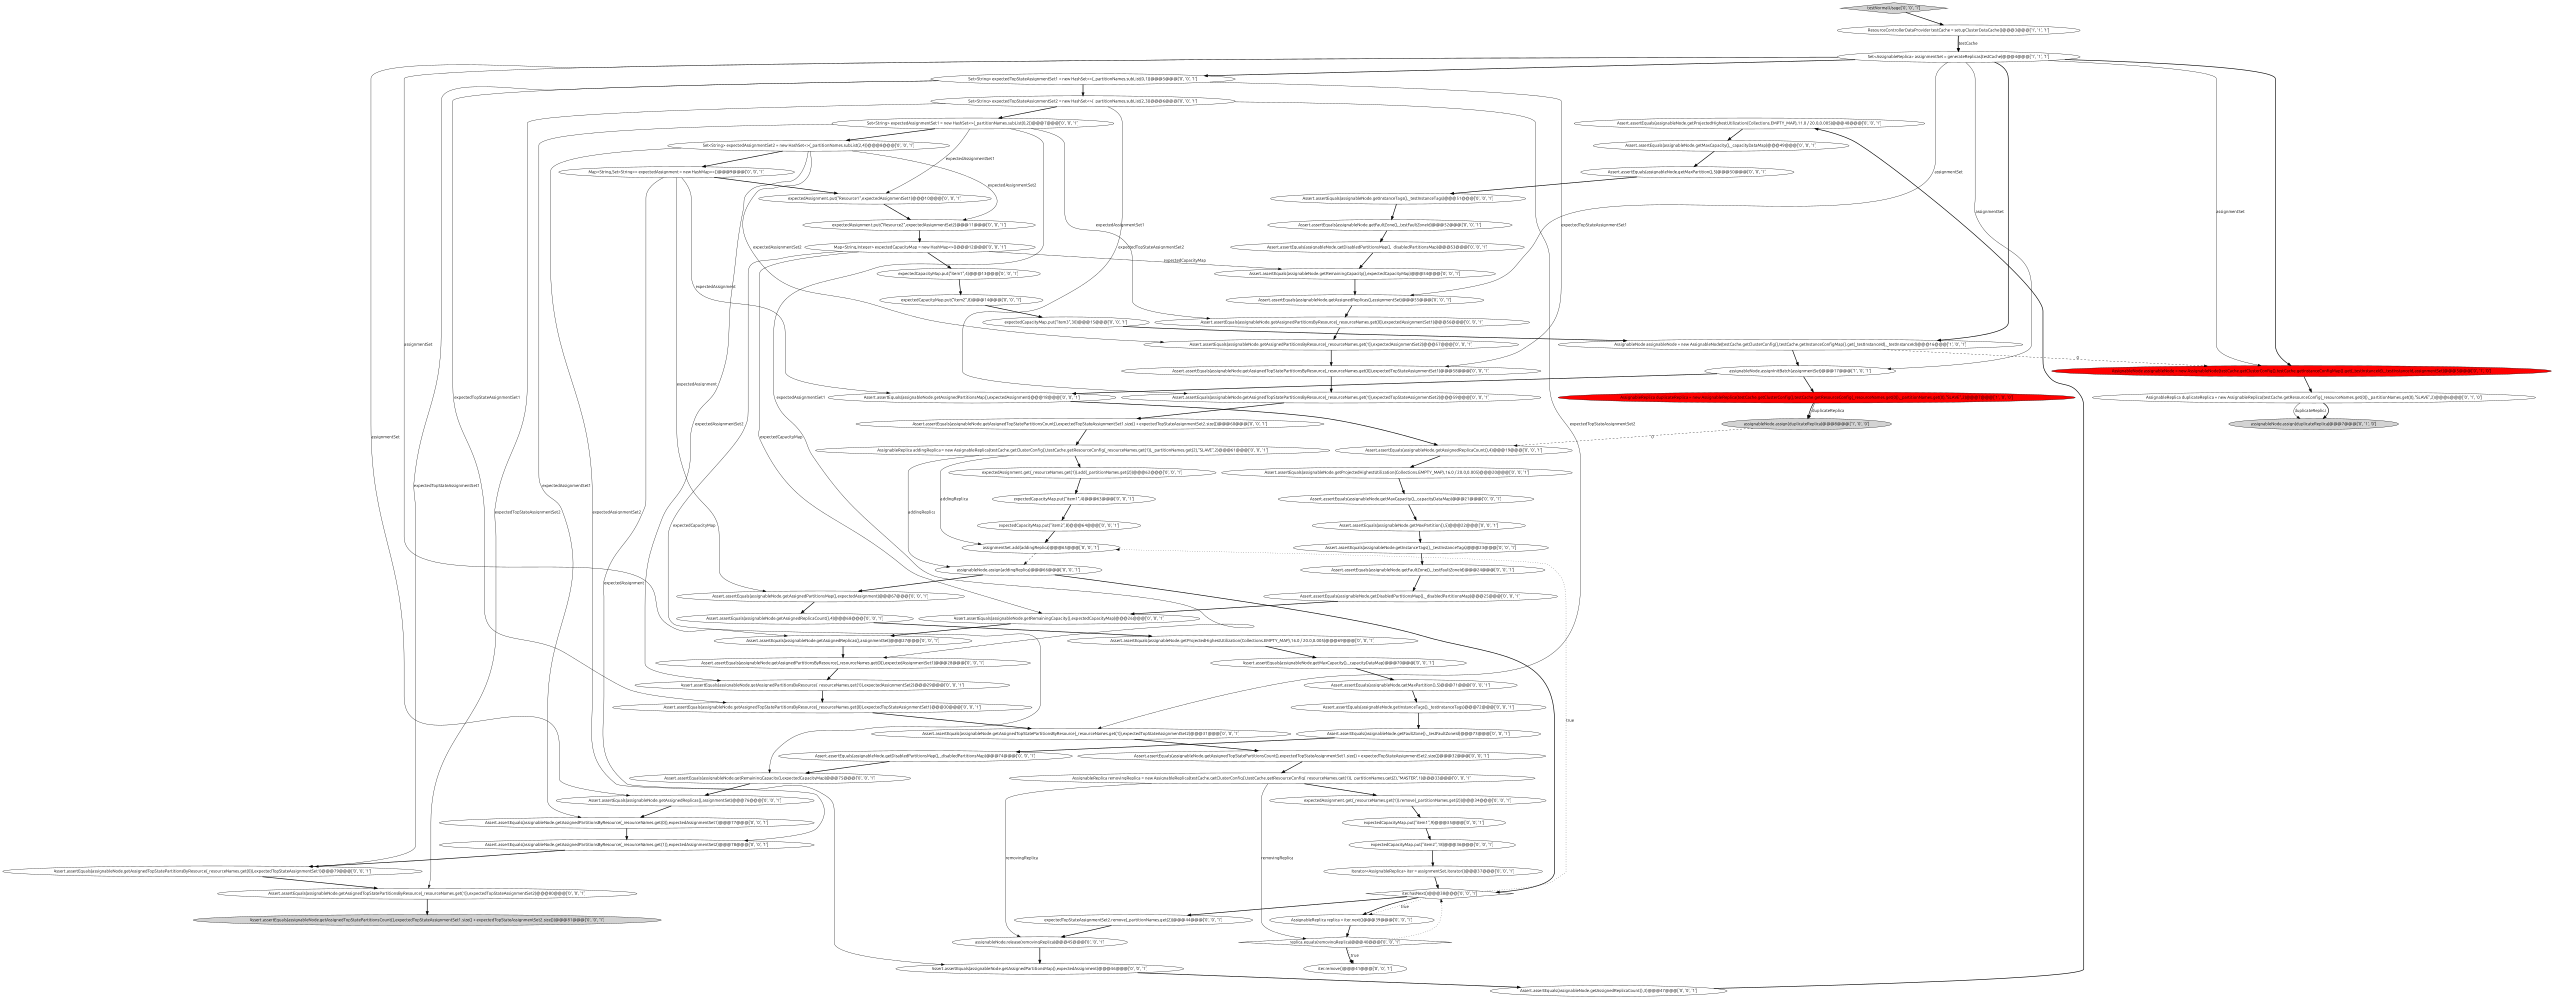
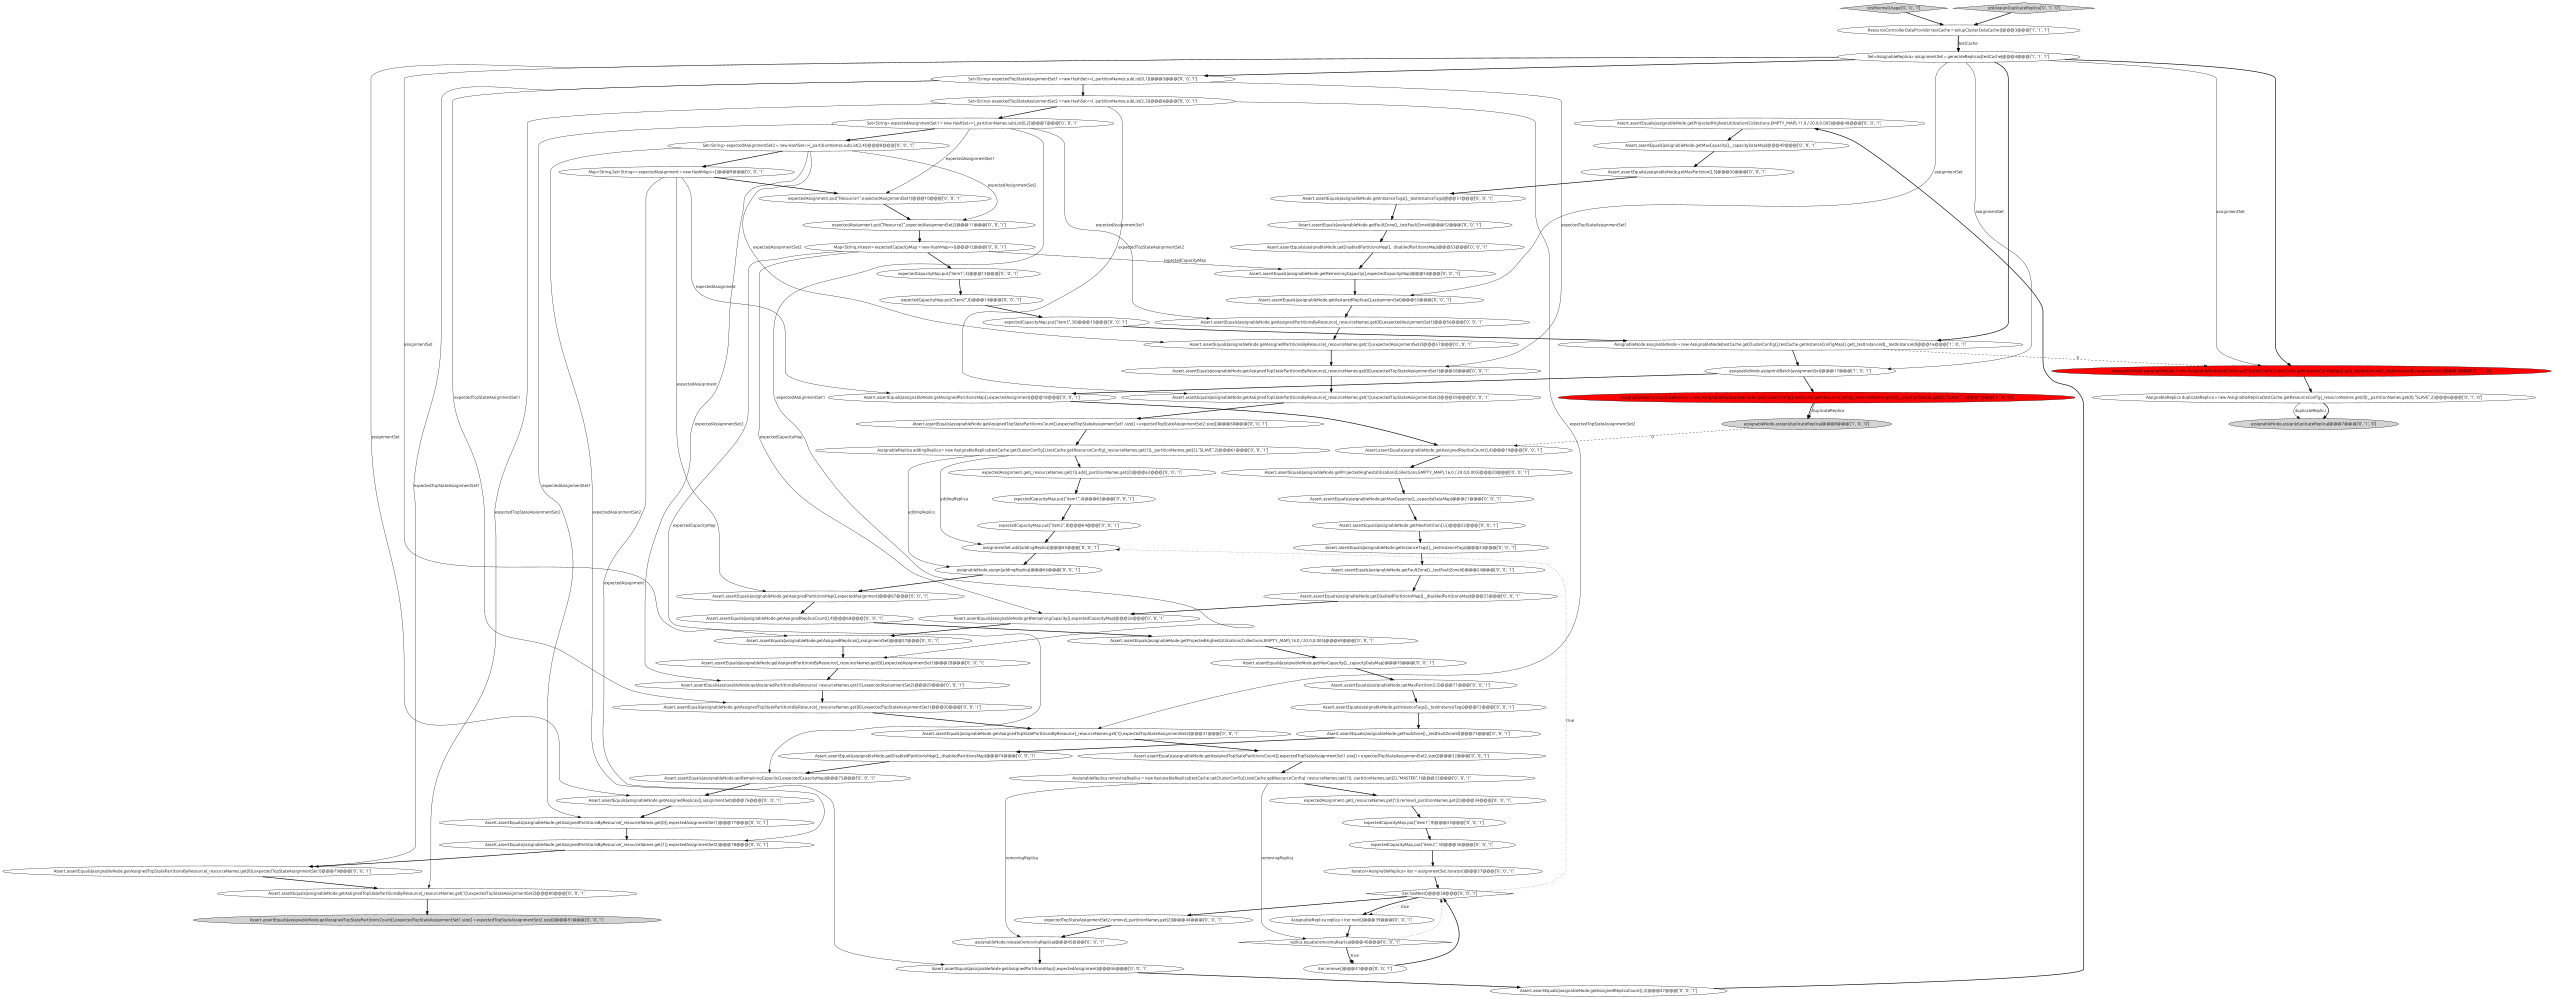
  digraph {
    fontname=Ubuntu
    node [fillcolor=white fontname=Ubuntu shape=ellipse style=filled]
    edge [fontname=Ubuntu style=bold]
    n1 [label="Assert.assertEquals(assignableNode.getProjectedHighestUtilization(Collections.EMPTY_MAP),11.0 / 20.0,0.005)@@@48@@@['0', '0', '1']"]
    n2 [label="Assert.assertEquals(assignableNode.getMaxCapacity(),_capacityDataMap)@@@49@@@['0', '0', '1']"]
    n3 [label="Assert.assertEquals(assignableNode.getMaxPartition(),5)@@@50@@@['0', '0', '1']"]
    n4 [label="Set<String> expectedTopStateAssignmentSet1 = new HashSet<>(_partitionNames.subList(0,1))@@@5@@@['0', '0', '1']"]
    n5 [label="Assert.assertEquals(assignableNode.getAssignedTopStatePartitionsByResource(_resourceNames.get(0)),expectedTopStateAssignmentSet1)@@@79@@@['0', '0', '1']"]
    n6 [label="Assert.assertEquals(assignableNode.getAssignedTopStatePartitionsByResource(_resourceNames.get(0)),expectedTopStateAssignmentSet1)@@@58@@@['0', '0', '1']"]
    n7 [label="Set<String> expectedTopStateAssignmentSet2 = new HashSet<>(_partitionNames.subList(2,3))@@@6@@@['0', '0', '1']"]
    n8 [label="Assert.assertEquals(assignableNode.getAssignedTopStatePartitionsByResource(_resourceNames.get(0)),expectedTopStateAssignmentSet1)@@@30@@@['0', '0', '1']"]
    n9 [label="Assert.assertEquals(assignableNode.getAssignedTopStatePartitionsByResource(_resourceNames.get(1)),expectedTopStateAssignmentSet2)@@@80@@@['0', '0', '1']"]
    n10 [label="Assert.assertEquals(assignableNode.getAssignedTopStatePartitionsByResource(_resourceNames.get(1)),expectedTopStateAssignmentSet2)@@@59@@@['0', '0', '1']"]
    n11 [label="Assert.assertEquals(assignableNode.getAssignedTopStatePartitionsByResource(_resourceNames.get(1)),expectedTopStateAssignmentSet2)@@@31@@@['0', '0', '1']"]
    n12 [label="Set<String> expectedAssignmentSet1 = new HashSet<>(_partitionNames.subList(0,2))@@@7@@@['0', '0', '1']"]
    n13 [fillcolor=lightgray label="Assert.assertEquals(assignableNode.getAssignedTopStatePartitionsCount(),expectedTopStateAssignmentSet1.size() + expectedTopStateAssignmentSet2.size())@@@81@@@['0', '0', '1']"]
    n14 [label="expectedTopStateAssignmentSet2.remove(_partitionNames.get(2))@@@44@@@['0', '0', '1']"]
    n15 [label="assignableNode.release(removingReplica)@@@45@@@['0', '0', '1']"]
    n16 [label="Assert.assertEquals(assignableNode.getAssignedPartitionsMap(),expectedAssignment)@@@46@@@['0', '0', '1']"]
    n17 [label="iter.hasNext()@@@38@@@['0', '0', '1']" shape=diamond]
    n18 [label="AssignableReplica replica = iter.next()@@@39@@@['0', '0', '1']"]
    n19 [label="assignmentSet.add(addingReplica)@@@65@@@['0', '0', '1']"]
    n20 [label="replica.equals(removingReplica)@@@40@@@['0', '0', '1']" shape=diamond]
    n21 [label="iter.remove()@@@41@@@['0', '0', '1']"]
    n22 [label="Assert.assertEquals(assignableNode.getInstanceTags(),_testInstanceTags)@@@51@@@['0', '0', '1']"]
    n23 [label="Assert.assertEquals(assignableNode.getRemainingCapacity(),expectedCapacityMap)@@@54@@@['0', '0', '1']"]
    n24 [label="Assert.assertEquals(assignableNode.getAssignedReplicas(),assignmentSet)@@@55@@@['0', '0', '1']"]
    n25 [label="Assert.assertEquals(assignableNode.getAssignedPartitionsByResource(_resourceNames.get(0)),expectedAssignmentSet1)@@@56@@@['0', '0', '1']"]
    n26 [fillcolor=lightgray label="assignableNode.assign(duplicateReplica)@@@8@@@['1', '0', '0']"]
    n27 [label="Assert.assertEquals(assignableNode.getAssignedReplicaCount(),4)@@@19@@@['0', '0', '1']"]
    n28 [label="Assert.assertEquals(assignableNode.getProjectedHighestUtilization(Collections.EMPTY_MAP),16.0 / 20.0,0.005)@@@20@@@['0', '0', '1']"]
    n29 [label="Assert.assertEquals(assignableNode.getInstanceTags(),_testInstanceTags)@@@23@@@['0', '0', '1']"]
    n30 [label="Assert.assertEquals(assignableNode.getFaultZone(),_testFaultZoneId)@@@24@@@['0', '0', '1']"]
    n31 [label="Assert.assertEquals(assignableNode.getDisabledPartitionsMap(),_disabledPartitionsMap)@@@25@@@['0', '0', '1']"]
    n32 [label="Assert.assertEquals(assignableNode.getMaxCapacity(),_capacityDataMap)@@@70@@@['0', '0', '1']"]
    n33 [label="Assert.assertEquals(assignableNode.getMaxPartition(),5)@@@71@@@['0', '0', '1']"]
    n34 [label="Assert.assertEquals(assignableNode.getInstanceTags(),_testInstanceTags)@@@72@@@['0', '0', '1']"]
    n35 [label="Assert.assertEquals(assignableNode.getMaxCapacity(),_capacityDataMap)@@@21@@@['0', '0', '1']"]
    n36 [label="Assert.assertEquals(assignableNode.getAssignedTopStatePartitionsCount(),expectedTopStateAssignmentSet1.size() + expectedTopStateAssignmentSet2.size())@@@32@@@['0', '0', '1']"]
    n37 [label="AssignableReplica removingReplica = new AssignableReplica(testCache.getClusterConfig(),testCache.getResourceConfig(_resourceNames.get(1)),_partitionNames.get(2),\"MASTER\",1)@@@33@@@['0', '0', '1']"]
    n38 [label="AssignableReplica addingReplica = new AssignableReplica(testCache.getClusterConfig(),testCache.getResourceConfig(_resourceNames.get(1)),_partitionNames.get(2),\"SLAVE\",2)@@@61@@@['0', '0', '1']"]
    n39 [label="assignableNode.assign(addingReplica)@@@66@@@['0', '0', '1']"]
    n40 [label="expectedAssignment.get(_resourceNames.get(1)).add(_partitionNames.get(2))@@@62@@@['0', '0', '1']"]
    n41 [label="Assert.assertEquals(assignableNode.getAssignedPartitionsMap(),expectedAssignment)@@@67@@@['0', '0', '1']"]
    n42 [label="expectedCapacityMap.put(\"item1\",4)@@@63@@@['0', '0', '1']"]
    n43 [label="ResourceControllerDataProvider testCache = setupClusterDataCache()@@@3@@@['1', '1', '1']"]
    n44 [label="Set<AssignableReplica> assignmentSet = generateReplicas(testCache)@@@4@@@['1', '1', '1']"]
    n45 [label="expectedCapacityMap.put(\"item2\",18)@@@36@@@['0', '0', '1']"]
    n46 [label="Iterator<AssignableReplica> iter = assignmentSet.iterator()@@@37@@@['0', '0', '1']"]
    n47 [label="assignableNode.assignInitBatch(assignmentSet)@@@17@@@['1', '0', '1']"]
    n48 [label="Assert.assertEquals(assignableNode.getAssignedReplicas(),assignmentSet)@@@76@@@['0', '0', '1']"]
    n49 [fillcolor=red label="AssignableNode assignableNode = new AssignableNode(testCache.getClusterConfig(),testCache.getInstanceConfigMap().get(_testInstanceId),_testInstanceId,assignmentSet)@@@5@@@['0', '1', '0']"]
    n50 [label="AssignableNode assignableNode = new AssignableNode(testCache.getClusterConfig(),testCache.getInstanceConfigMap().get(_testInstanceId),_testInstanceId)@@@16@@@['1', '0', '1']"]
    n51 [label="Assert.assertEquals(assignableNode.getAssignedReplicas(),assignmentSet)@@@27@@@['0', '0', '1']"]
    n52 [label="Assert.assertEquals(assignableNode.getRemainingCapacity(),expectedCapacityMap)@@@26@@@['0', '0', '1']"]
    n53 [label="Assert.assertEquals(assignableNode.getAssignedPartitionsByResource(_resourceNames.get(1)),expectedAssignmentSet2)@@@57@@@['0', '0', '1']"]
    n54 [fillcolor=lightgray label="assignableNode.assign(duplicateReplica)@@@7@@@['0', '1', '0']"]
    n55 [fillcolor=red label="AssignableReplica duplicateReplica = new AssignableReplica(testCache.getClusterConfig(),testCache.getResourceConfig(_resourceNames.get(0)),_partitionNames.get(0),\"SLAVE\",2)@@@7@@@['1', '0', '0']"]
    n56 [label="Assert.assertEquals(assignableNode.getAssignedPartitionsMap(),expectedAssignment)@@@18@@@['0', '0', '1']"]
    n57 [label="Assert.assertEquals(assignableNode.getAssignedPartitionsByResource(_resourceNames.get(0)),expectedAssignmentSet1)@@@77@@@['0', '0', '1']"]
    n58 [label="AssignableReplica duplicateReplica = new AssignableReplica(testCache.getResourceConfig(_resourceNames.get(0)),_partitionNames.get(0),\"SLAVE\",2)@@@6@@@['0', '1', '0']"]
    n59 [label="Assert.assertEquals(assignableNode.getAssignedPartitionsByResource(_resourceNames.get(0)),expectedAssignmentSet1)@@@28@@@['0', '0', '1']"]
    n60 [label="Assert.assertEquals(assignableNode.getFaultZone(),_testFaultZoneId)@@@73@@@['0', '0', '1']"]
    n61 [label="Assert.assertEquals(assignableNode.getDisabledPartitionsMap(),_disabledPartitionsMap)@@@74@@@['0', '0', '1']"]
    n62 [label="Assert.assertEquals(assignableNode.getProjectedHighestUtilization(Collections.EMPTY_MAP),16.0 / 20.0,0.005)@@@69@@@['0', '0', '1']"]
    n63 [label="Assert.assertEquals(assignableNode.getAssignedPartitionsByResource(_resourceNames.get(1)),expectedAssignmentSet2)@@@78@@@['0', '0', '1']"]
    n64 [label="expectedCapacityMap.put(\"item2\",8)@@@64@@@['0', '0', '1']"]
    n65 [fillcolor=lightgray label="testNormalUsage['0', '0', '1']" shape=diamond]
    n66 [label="Assert.assertEquals(assignableNode.getAssignedReplicaCount(),3)@@@47@@@['0', '0', '1']"]
    n67 [label="Assert.assertEquals(assignableNode.getAssignedPartitionsByResource(_resourceNames.get(1)),expectedAssignmentSet2)@@@29@@@['0', '0', '1']"]
    n68 [label="Map<String,Set<String>> expectedAssignment = new HashMap<>()@@@9@@@['0', '0', '1']"]
    n69 [label="expectedAssignment.put(\"Resource1\",expectedAssignmentSet1)@@@10@@@['0', '0', '1']"]
    n70 [label="Assert.assertEquals(assignableNode.getAssignedReplicaCount(),4)@@@68@@@['0', '0', '1']"]
    n71 [label="expectedAssignment.put(\"Resource2\",expectedAssignmentSet2)@@@11@@@['0', '0', '1']"]
    n72 [label="Assert.assertEquals(assignableNode.getMaxPartition(),5)@@@22@@@['0', '0', '1']"]
    n73 [label="Assert.assertEquals(assignableNode.getFaultZone(),_testFaultZoneId)@@@52@@@['0', '0', '1']"]
    n74 [label="Assert.assertEquals(assignableNode.getDisabledPartitionsMap(),_disabledPartitionsMap)@@@53@@@['0', '0', '1']"]
    n75 [label="Assert.assertEquals(assignableNode.getAssignedTopStatePartitionsCount(),expectedTopStateAssignmentSet1.size() + expectedTopStateAssignmentSet2.size())@@@60@@@['0', '0', '1']"]
    n76 [label="Map<String,Integer> expectedCapacityMap = new HashMap<>()@@@12@@@['0', '0', '1']"]
    n77 [label="expectedCapacityMap.put(\"item1\",4)@@@13@@@['0', '0', '1']"]
    n78 [label="Assert.assertEquals(assignableNode.getRemainingCapacity(),expectedCapacityMap)@@@75@@@['0', '0', '1']"]
    n79 [label="expectedCapacityMap.put(\"item2\",8)@@@14@@@['0', '0', '1']"]
    n80 [label="expectedAssignment.get(_resourceNames.get(1)).remove(_partitionNames.get(2))@@@34@@@['0', '0', '1']"]
    n81 [label="expectedCapacityMap.put(\"item1\",9)@@@35@@@['0', '0', '1']"]
    n82 [label="Set<String> expectedAssignmentSet2 = new HashSet<>(_partitionNames.subList(2,4))@@@8@@@['0', '0', '1']"]
    n83 [label="expectedCapacityMap.put(\"item3\",30)@@@15@@@['0', '0', '1']"]
+   n84 [fillcolor=lightgray label="testAssignDuplicateReplica['0', '1', '0']" shape=diamond]
    n1 -> n2
    n2 -> n3
    n3 -> n22
    n4 -> n5 [label=expectedTopStateAssignmentSet1 style=solid]
    n4 -> n6 [label=expectedTopStateAssignmentSet1 style=solid]
    n4 -> n7
    n4 -> n8 [label=expectedTopStateAssignmentSet1 style=solid]
    n5 -> n9
    n6 -> n10
    n7 -> n9 [label=expectedTopStateAssignmentSet2 style=solid]
    n7 -> n10 [label=expectedTopStateAssignmentSet2 style=solid]
    n7 -> n11 [label=expectedTopStateAssignmentSet2 style=solid]
    n7 -> n12
    n8 -> n11
    n9 -> n13
    n10 -> n75
    n11 -> n36
    n12 -> n25 [label=expectedAssignmentSet1 style=solid]
    n12 -> n57 [label=expectedAssignmentSet1 style=solid]
    n12 -> n59 [label=expectedAssignmentSet1 style=solid]
    n12 -> n69 [label=expectedAssignmentSet1 style=solid]
    n12 -> n82
    n14 -> n15
    n15 -> n16
    n16 -> n66
    n17 -> n14
    n17 -> n18 [label=true style=dotted]
    n17 -> n18
    n17 -> n19 [label=true style=dotted]
    n18 -> n20
-   n19 -> n39 [style=dashed]
+   n19 -> n39
    n20 -> n17 [style=dotted]
    n20 -> n21
    n20 -> n21 [label=true style=dotted]
-   n39 -> n17
+   n21 -> n17
    n22 -> n73
    n23 -> n24
    n24 -> n25
    n25 -> n53
    n26 -> n27 [label=0 style=dashed]
    n27 -> n28
    n28 -> n35
    n29 -> n30
    n30 -> n31
    n31 -> n52
    n32 -> n33
    n33 -> n34
    n34 -> n60
    n35 -> n72
    n36 -> n37
    n37 -> n15 [label=removingReplica style=solid]
    n37 -> n20 [label=removingReplica style=solid]
    n37 -> n80
    n38 -> n19 [label=addingReplica style=solid]
    n38 -> n39 [label=addingReplica style=solid]
    n38 -> n40
    n39 -> n41
    n40 -> n42
    n41 -> n70
    n42 -> n64
    n43 -> n44
    n43 -> n44 [label=testCache style=solid]
    n44 -> n4
    n44 -> n24 [label=assignmentSet style=solid]
    n44 -> n47 [label=assignmentSet style=solid]
    n44 -> n48 [label=assignmentSet style=solid]
    n44 -> n49
    n44 -> n49 [label=assignmentSet style=solid]
    n44 -> n50
    n44 -> n51 [label=assignmentSet style=solid]
    n45 -> n46
    n46 -> n17
    n47 -> n55
    n47 -> n56
    n48 -> n57
    n49 -> n58
    n50 -> n47
    n50 -> n49 [label=0 style=dashed]
    n51 -> n59
    n52 -> n51
    n53 -> n6
    n55 -> n26
    n55 -> n26 [label=duplicateReplica style=solid]
    n56 -> n27
    n57 -> n63
    n58 -> n54
    n58 -> n54 [label=duplicateReplica style=solid]
    n59 -> n67
    n60 -> n61
    n61 -> n78
    n62 -> n32
    n63 -> n5
    n64 -> n19
    n65 -> n43
    n66 -> n1
    n67 -> n8
    n68 -> n16 [label=expectedAssignment style=solid]
    n68 -> n41 [label=expectedAssignment style=solid]
    n68 -> n56 [label=expectedAssignment style=solid]
    n68 -> n69
    n69 -> n71
    n70 -> n62
    n71 -> n76
    n72 -> n29
    n73 -> n74
    n74 -> n23
    n75 -> n38
    n76 -> n23 [label=expectedCapacityMap style=solid]
    n76 -> n52 [label=expectedCapacityMap style=solid]
    n76 -> n77
    n76 -> n78 [label=expectedCapacityMap style=solid]
    n77 -> n79
    n78 -> n48
    n79 -> n83
    n80 -> n81
    n81 -> n45
    n82 -> n53 [label=expectedAssignmentSet2 style=solid]
    n82 -> n63 [label=expectedAssignmentSet2 style=solid]
    n82 -> n67 [label=expectedAssignmentSet2 style=solid]
    n82 -> n68
    n82 -> n71 [label=expectedAssignmentSet2 style=solid]
    n83 -> n50
+   n84 -> n43
  }
